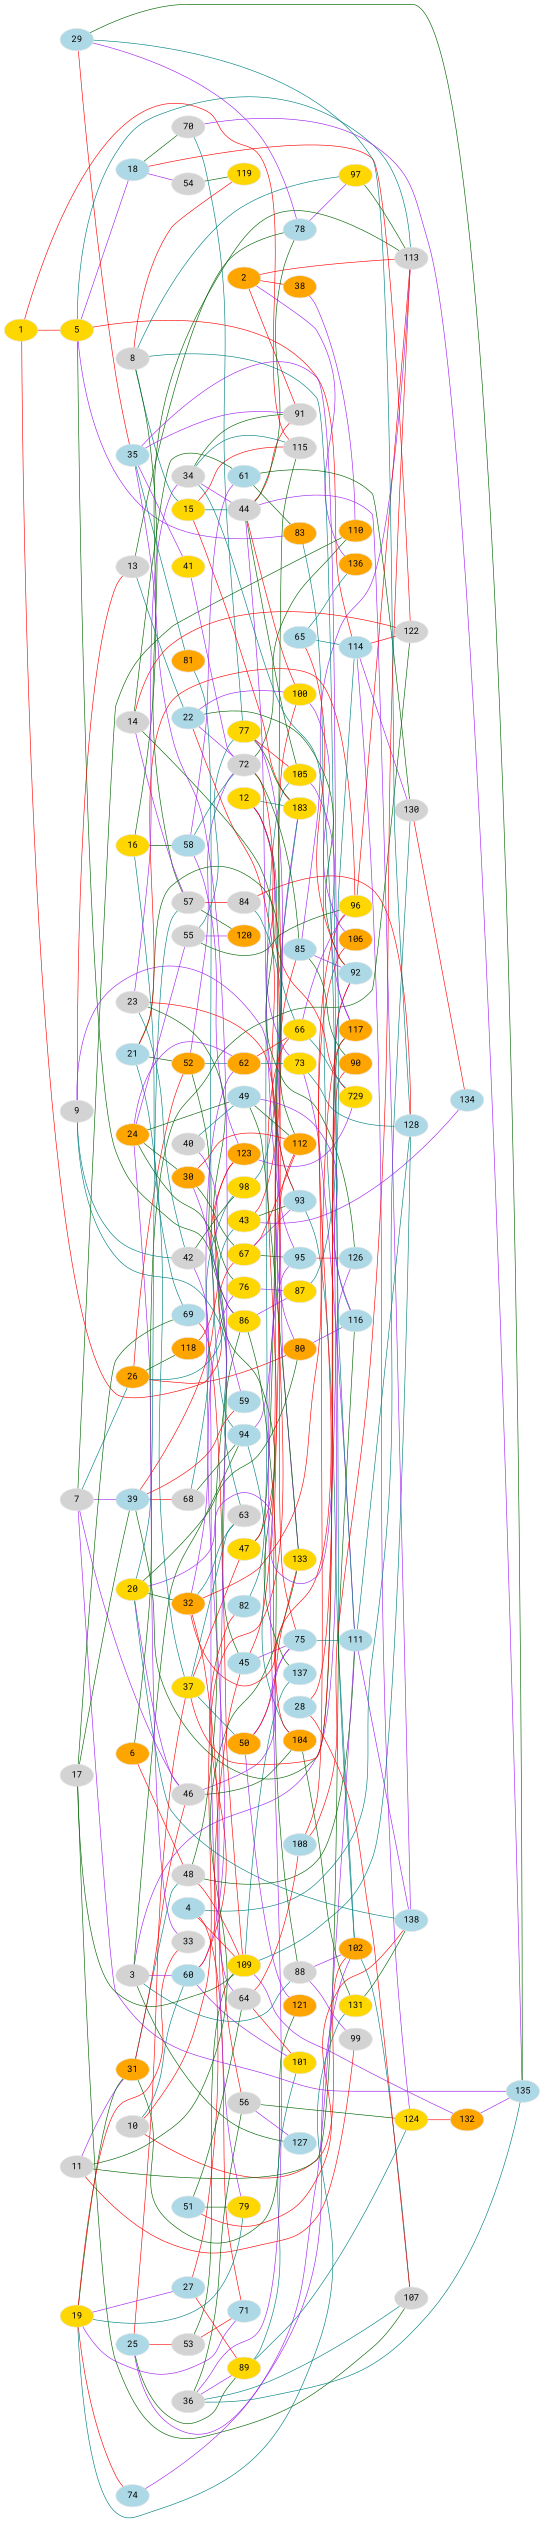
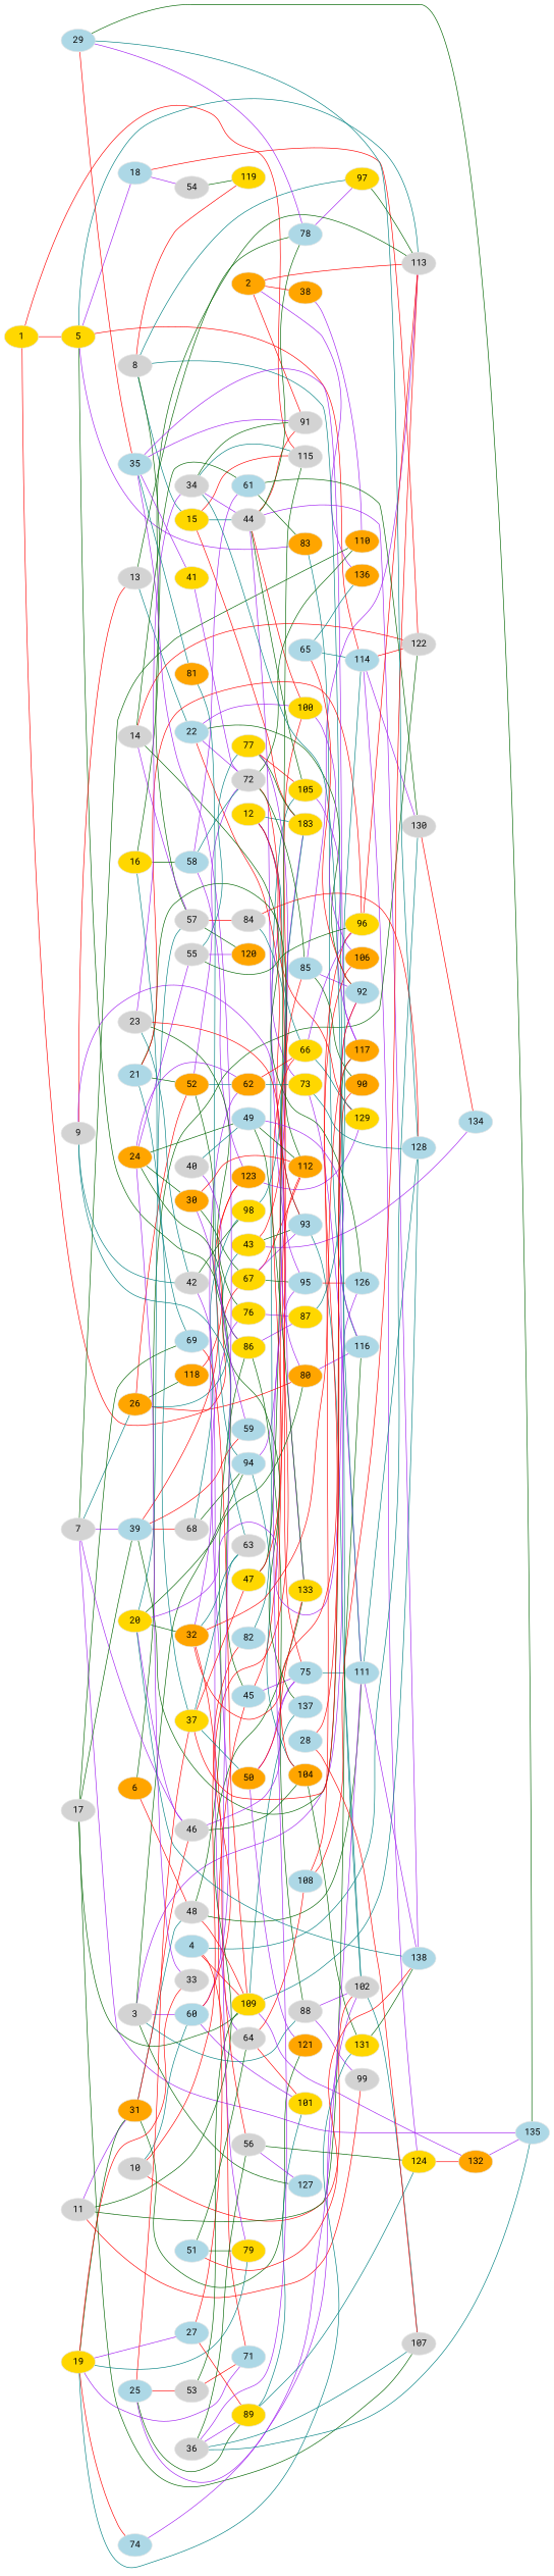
  graph {
    fontname="Roboto Mono"
    rankdir=LR
    node [color=gray90 fillcolor=lightblue fontname="Roboto Mono" style=filled]
    edge [color=purple fontname="Roboto Mono"]
    1 [fillcolor=gold]
    5 [fillcolor=gold]
    67 [fillcolor=gold]
    115 [fillcolor=lightgrey]
    113 [fillcolor=lightgrey]
    18
    45
    83 [fillcolor=orange]
    114
    112 [fillcolor=orange]
    93
    95
    2 [fillcolor=orange]
    38 [fillcolor=orange]
    91 [fillcolor=lightgrey]
    136 [fillcolor=orange]
    110 [fillcolor=orange]
    60
    3 [fillcolor=lightgrey]
    88 [fillcolor=lightgrey]
    92
    94
    127
    76 [fillcolor=gold]
    82
    101 [fillcolor=gold]
-   102 [fillcolor=orange]
+   102 [fillcolor=lightgrey]
    99 [fillcolor=lightgrey]
    n29 [fillcolor=gold label=183]
    104 [fillcolor=orange]
    4
    71
    109 [fillcolor=gold]
    130 [fillcolor=lightgrey]
    137
    128
    132 [fillcolor=orange]
    134
    122 [fillcolor=lightgrey]
    54 [fillcolor=lightgrey]
-   70 [fillcolor=lightgrey]
    75
    85
    116
    124 [fillcolor=gold]
    6 [fillcolor=orange]
    48 [fillcolor=lightgrey]
    111
    86 [fillcolor=gold]
    26 [fillcolor=orange]
    7 [fillcolor=lightgrey]
    39
    46 [fillcolor=lightgrey]
    135
    80 [fillcolor=orange]
    52 [fillcolor=orange]
    43 [fillcolor=gold]
    118 [fillcolor=orange]
    59
    117 [fillcolor=orange]
    68 [fillcolor=lightgrey]
    123 [fillcolor=orange]
    15 [fillcolor=gold]
    8 [fillcolor=lightgrey]
    57 [fillcolor=lightgrey]
    97 [fillcolor=gold]
    119 [fillcolor=gold]
    44 [fillcolor=lightgrey]
    120 [fillcolor=orange]
    84 [fillcolor=lightgrey]
    107 [fillcolor=lightgrey]
    9 [fillcolor=lightgrey]
    13 [fillcolor=lightgrey]
    42 [fillcolor=lightgrey]
    63 [fillcolor=lightgrey]
    133 [fillcolor=gold]
    22
    78
    64 [fillcolor=lightgrey]
    98 [fillcolor=gold]
    10 [fillcolor=lightgrey]
    11 [fillcolor=lightgrey]
    31 [fillcolor=orange]
    121 [fillcolor=orange]
    12 [fillcolor=gold]
    66 [fillcolor=gold]
    73 [fillcolor=gold]
-   129 [fillcolor=gold label=729]
+   129 [fillcolor=gold]
    96 [fillcolor=gold]
    72 [fillcolor=lightgrey]
    100 [fillcolor=gold]
    14 [fillcolor=lightgrey]
    61
    126
    138
    105 [fillcolor=gold]
    16 [fillcolor=gold]
    58
    69
    17 [fillcolor=lightgrey]
    77 [fillcolor=gold]
    19 [fillcolor=gold]
    27
    33 [fillcolor=lightgrey]
    74
    79 [fillcolor=gold]
    131 [fillcolor=gold]
    89 [fillcolor=gold]
    20 [fillcolor=gold]
    32 [fillcolor=orange]
    62 [fillcolor=orange]
    56 [fillcolor=lightgrey]
    106 [fillcolor=orange]
    21
    37 [fillcolor=gold]
    47 [fillcolor=gold]
    50 [fillcolor=orange]
    90 [fillcolor=orange]
    23 [fillcolor=lightgrey]
    34 [fillcolor=lightgrey]
    87 [fillcolor=gold]
    24 [fillcolor=orange]
    30 [fillcolor=orange]
    49
    55 [fillcolor=lightgrey]
    25
    53 [fillcolor=lightgrey]
    28
    29
    35
    41 [fillcolor=gold]
    81 [fillcolor=orange]
    36 [fillcolor=lightgrey]
    40 [fillcolor=lightgrey]
    108
    51
    65
    1 -- 5 [color=red]
    1 -- 67 [color=red]
    1 -- 115 [color=red]
    5 -- 113 [color=teal]
    5 -- 18
    5 -- 45 [color=darkgreen]
    5 -- 83
    5 -- 114 [color=red]
    67 -- 112 [color=red]
    67 -- 93
    67 -- 95 [color=darkgreen]
    18 -- 122 [color=red]
    18 -- 54
-   18 -- 70 [color=darkgreen]
    45 -- 75
    45 -- 85 [color=red]
    83 -- 116 [color=teal]
    114 -- 130
    114 -- 122 [color=red]
    114 -- 124
    93 -- 102 [color=teal]
    95 -- 126 [color=red]
    2 -- 113 [color=red]
    2 -- 38 [color=red]
    2 -- 91 [color=red]
    2 -- 136
    38 -- 110
    60 -- 76
    60 -- 82 [color=red]
    60 -- 101
    3 -- 60
    3 -- 88 [color=teal]
    3 -- 92
    3 -- 94 [color=darkgreen]
    3 -- 127 [color=darkgreen]
    88 -- 102
    88 -- 99
    94 -- n29
    94 -- 104 [color=teal]
    76 -- 87
    82 -- 105 [color=teal]
    102 -- 107 [color=teal]
    104 -- 131 [color=darkgreen]
    4 -- 71 [color=red]
    4 -- 109 [color=red]
    4 -- 130 [color=teal]
    109 -- 137 [color=teal]
    109 -- 128 [color=teal]
    109 -- 132
    130 -- 134 [color=red]
    132 -- 135
    54 -- 119 [color=darkgreen]
-   70 -- 135
-   70 -- 77 [color=teal]
    75 -- 111 [color=teal]
    85 -- 113
    85 -- 92
    85 -- 90 [color=darkgreen]
    124 -- 132 [color=red]
    6 -- 122 [color=darkgreen]
    6 -- 48 [color=red]
    48 -- 109 [color=red]
    48 -- 111 [color=darkgreen]
    48 -- 86 [color=darkgreen]
    111 -- 128 [color=teal]
    111 -- 138
    86 -- 88 [color=darkgreen]
    86 -- 87
    26 -- 80 [color=red]
    26 -- 52 [color=red]
    26 -- 43 [color=teal]
    26 -- 118 [color=darkgreen]
    7 -- 110 [color=darkgreen]
    7 -- 26 [color=teal]
    7 -- 39
    7 -- 46
    7 -- 135
    39 -- 59 [color=red]
    39 -- 117 [color=darkgreen]
    39 -- 68 [color=red]
    39 -- 123 [color=red]
    46 -- 104 [color=darkgreen]
    46 -- 75
    80 -- 116
    52 -- 86 [color=darkgreen]
    52 -- 72
    52 -- 62 [color=teal]
    43 -- 93 [color=darkgreen]
    43 -- 134
    43 -- 100 [color=red]
    118 -- 123 [color=red]
    68 -- 94 [color=darkgreen]
    68 -- 98 [color=teal]
    123 -- 129
    15 -- 115 [color=red]
    15 -- n29 [color=red]
    15 -- 44 [color=teal]
    8 -- 102 [color=teal]
    8 -- 15 [color=teal]
    8 -- 57 [color=darkgreen]
    8 -- 97 [color=teal]
    8 -- 119 [color=red]
    57 -- 120 [color=darkgreen]
    57 -- 84 [color=red]
    97 -- 113 [color=darkgreen]
    44 -- 95
    44 -- 91 [color=red]
    44 -- 78 [color=darkgreen]
    44 -- 100 [color=red]
    44 -- 138
    44 -- 105 [color=darkgreen]
    84 -- 93 [color=teal]
    84 -- 128 [color=red]
    9 -- 13 [color=red]
    9 -- 42 [color=teal]
    9 -- 63 [color=teal]
    9 -- 133
    13 -- 22 [color=teal]
    13 -- 78 [color=darkgreen]
    42 -- 64
    42 -- 98 [color=darkgreen]
    22 -- 93 [color=red]
    22 -- 92 [color=darkgreen]
    22 -- 72
    22 -- 100
    78 -- 97
    64 -- 101 [color=red]
    64 -- 108 [color=red]
    98 -- n29 [color=teal]
    10 -- 112 [color=red]
    10 -- 60 [color=teal]
    10 -- 102 [color=red]
    11 -- 99 [color=red]
    11 -- 116 [color=darkgreen]
    11 -- 133 [color=darkgreen]
    11 -- 31
    31 -- 48 [color=teal]
    31 -- 46 [color=red]
    31 -- 121 [color=darkgreen]
    12 -- n29 [color=teal]
    12 -- 66 [color=teal]
    12 -- 73
    12 -- 129 [color=red]
    66 -- 129 [color=teal]
    66 -- 96
    73 -- 128 [color=teal]
    73 -- 111
    96 -- 113 [color=red]
    72 -- 110 [color=darkgreen]
    72 -- 75 [color=red]
    72 -- 85 [color=darkgreen]
    100 -- 106
    14 -- 122 [color=red]
    14 -- 57
    14 -- 61 [color=darkgreen]
    14 -- 126 [color=darkgreen]
    61 -- 83 [color=darkgreen]
    61 -- 130 [color=darkgreen]
    105 -- 117
    16 -- 113 [color=darkgreen]
    16 -- 58 [color=darkgreen]
    16 -- 69 [color=teal]
    58 -- 123
    58 -- 72 [color=teal]
    58 -- 61
    69 -- 109 [color=red]
    17 -- 109 [color=darkgreen]
    17 -- 39 [color=darkgreen]
    17 -- 107 [color=darkgreen]
    17 -- 69 [color=darkgreen]
    77 -- n29 [color=darkgreen]
    77 -- 80
    77 -- 105 [color=red]
    19 -- 71
    19 -- 31 [color=darkgreen]
    19 -- 27
    19 -- 33 [color=red]
    19 -- 74 [color=red]
    19 -- 79 [color=teal]
    19 -- 131 [color=teal]
    27 -- 45 [color=red]
    27 -- 89 [color=red]
    74 -- 111
    131 -- 138 [color=darkgreen]
    89 -- 101 [color=teal]
    89 -- 124 [color=teal]
    20 -- 46
    20 -- 80 [color=darkgreen]
    20 -- 57 [color=teal]
    20 -- 126
    20 -- 138 [color=teal]
    20 -- 32 [color=darkgreen]
    32 -- 63 [color=teal]
    32 -- 96 [color=red]
    32 -- 62
    32 -- 56 [color=red]
    32 -- 106 [color=red]
    62 -- 66 [color=red]
    62 -- 73 [color=teal]
    56 -- 127
    56 -- 124 [color=darkgreen]
    21 -- 112 [color=darkgreen]
    21 -- 52 [color=darkgreen]
    21 -- 96 [color=red]
    21 -- 37 [color=teal]
    37 -- 63 [color=teal]
    37 -- 47 [color=red]
    37 -- 50 [color=teal]
    37 -- 90 [color=red]
    47 -- 115 [color=darkgreen]
    47 -- 66 [color=red]
    50 -- 75
    50 -- 133 [color=red]
    50 -- 121
    23 -- 76 [color=darkgreen]
    23 -- 104 [color=red]
    23 -- 42 [color=teal]
    23 -- 34
    34 -- 115 [color=teal]
    34 -- 91 [color=darkgreen]
    34 -- 111 [color=teal]
    34 -- 44
    87 -- 114 [color=teal]
    24 -- 137 [color=darkgreen]
    24 -- 33
    24 -- 62
    24 -- 30 [color=darkgreen]
    24 -- 49 [color=darkgreen]
    24 -- 55
    30 -- 67 [color=darkgreen]
    30 -- 112 [color=red]
    30 -- 59
    49 -- 112 [color=darkgreen]
    49 -- 116
    49 -- 133 [color=darkgreen]
    55 -- 120
    55 -- 96 [color=darkgreen]
    55 -- 77 [color=teal]
    25 -- 102
    25 -- 89 [color=darkgreen]
    25 -- 37 [color=red]
    25 -- 53 [color=red]
    53 -- 71 [color=red]
    53 -- 109 [color=darkgreen]
    28 -- 92 [color=red]
    28 -- 107 [color=red]
    29 -- 128 [color=teal]
    29 -- 135 [color=darkgreen]
    29 -- 78
    29 -- 35 [color=red]
    35 -- 91
    35 -- 117
    35 -- 79
    35 -- 41
    35 -- 81 [color=teal]
    41 -- 72
    81 -- 94 [color=teal]
    36 -- 95
    36 -- 135 [color=teal]
    36 -- 107 [color=teal]
    36 -- 89
    36 -- 56 [color=darkgreen]
    40 -- 86
    40 -- 49 [color=teal]
    108 -- 113 [color=red]
    108 -- 117 [color=red]
    51 -- 64 [color=darkgreen]
    51 -- 138 [color=red]
    51 -- 79 [color=darkgreen]
    65 -- 114 [color=teal]
    65 -- 136 [color=teal]
    65 -- 92 [color=red]
  }
